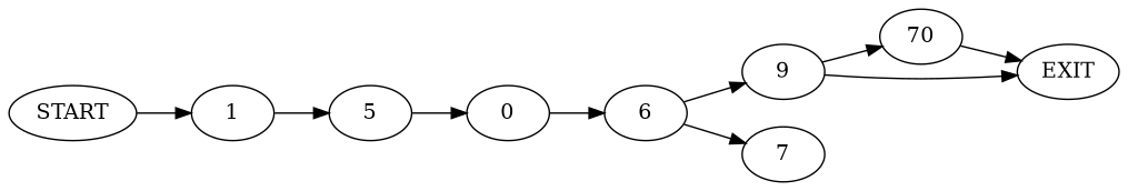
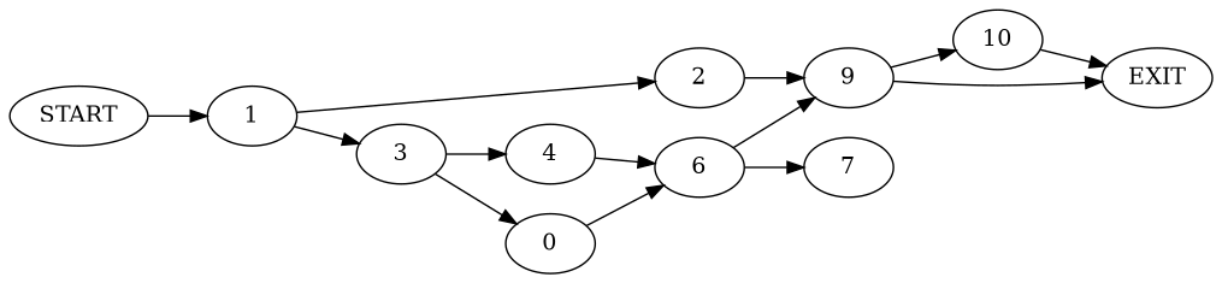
  digraph {
    rankdir=LR
    n1 [label=START]
    1
-   3 [label=5]
+   2
+   3
    9
+   4
    n7 [label=0]
-   10 [label=70]
+   10
    n9 [label=EXIT]
    6
    7
    n1 -> 1
+   1 -> 2
    1 -> 3
+   2 -> 9
+   3 -> 4
    3 -> n7
    9 -> 10
    9 -> n9
+   4 -> 6
    n7 -> 6
    10 -> n9
    6 -> 9
    6 -> 7
  }
